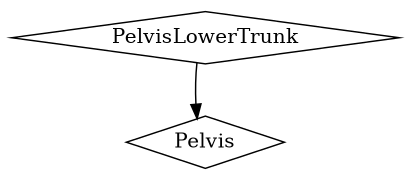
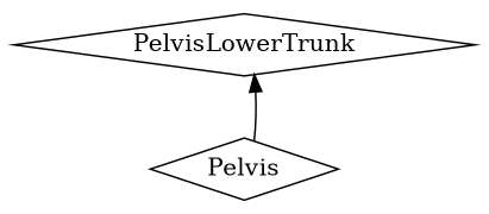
  digraph {
    node [shape=diamond]
    PelvisLowerTrunk
    Pelvis
-   PelvisLowerTrunk -> Pelvis
+   Pelvis -> PelvisLowerTrunk
  }
